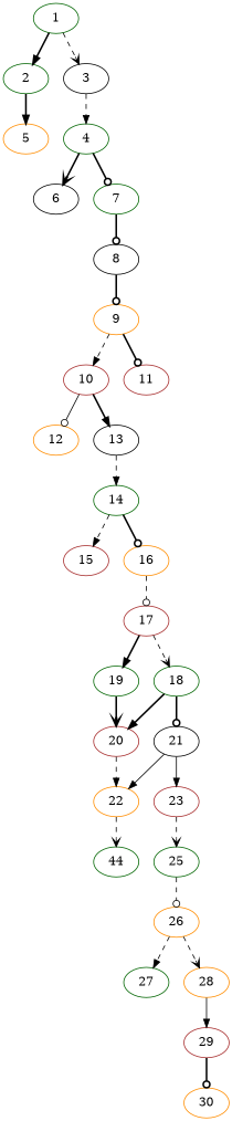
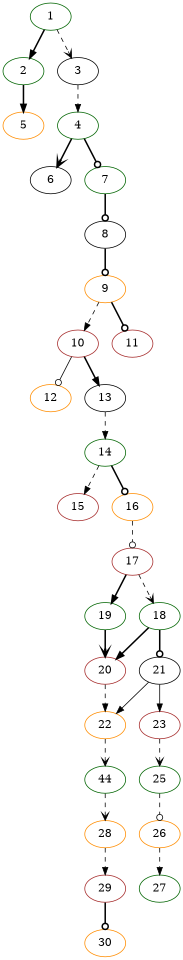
  digraph {
    node [alpha=0.13 color=darkgreen]
    edge [arrowhead=normal style=bold]
    1 [expect_size=16576512]
    2 [alpha=0.08 expect_size=23761920]
    3 [alpha=0.19 color=black expect_size=35952640]
    5 [alpha=0.05 color=darkorange expect_size=25100288]
    4 [expect_size=22711296]
    6 [alpha=0.14 color=black expect_size=10066944]
    7 [alpha=0.18 expect_size=46574592]
    8 [alpha=0.10 color=black expect_size=34311168]
    9 [alpha=0.00 color=darkorange expect_size=29459456]
    10 [alpha=0.09 color=brown expect_size=50739200]
    11 [alpha=0.17 color=brown expect_size=49880064]
    12 [alpha=0.19 color=darkorange expect_size=32819200]
    13 [alpha=0.02 color=black expect_size=50713600]
    14 [alpha=0.14 expect_size=49470464]
    15 [alpha=0.19 color=brown expect_size=31901696]
    16 [alpha=0.07 color=darkorange expect_size=43294720]
    17 [alpha=0.04 color=brown expect_size=29854720]
    18 [alpha=0.10 expect_size=24739840]
    19 [alpha=0.07 expect_size=47544320]
    20 [alpha=0.01 color=brown expect_size=48169984]
    21 [alpha=0.20 color=black expect_size=22765568]
    22 [alpha=0.06 color=darkorange expect_size=14880768]
    23 [alpha=0.06 color=brown expect_size=12289024]
    n24 [expect_size=16652288 label=44]
    25 [alpha=0.08 expect_size=49983488]
    26 [alpha=0.06 color=darkorange expect_size=47645696]
    27 [alpha=0.01 expect_size=16041984]
    28 [alpha=0.08 color=darkorange expect_size=26515456]
    29 [alpha=0.05 color=brown expect_size=49211392]
    30 [alpha=0.02 color=darkorange expect_size=18333696]
    1 -> 2
    1 -> 3 [arrowhead=vee style=dashed]
    2 -> 5
    3 -> 4 [style=dashed]
    4 -> 6 [arrowhead=vee]
    4 -> 7 [arrowhead=odot]
    7 -> 8 [arrowhead=odot]
    8 -> 9 [arrowhead=odot]
    9 -> 10 [style=dashed]
    9 -> 11 [arrowhead=odot]
    10 -> 12 [arrowhead=odot style=solid]
    10 -> 13
    13 -> 14 [style=dashed]
    14 -> 15 [style=dashed]
    14 -> 16 [arrowhead=odot]
    16 -> 17 [arrowhead=odot style=dashed]
    17 -> 18 [arrowhead=vee style=dashed]
    17 -> 19
    18 -> 20
    18 -> 21 [arrowhead=odot]
    19 -> 20 [arrowhead=vee]
    20 -> 22 [style=dashed]
    21 -> 22 [style=solid]
    21 -> 23 [style=solid]
    22 -> n24 [arrowhead=vee style=dashed]
    23 -> 25 [arrowhead=vee style=dashed]
    25 -> 26 [arrowhead=odot style=dashed]
    26 -> 27 [style=dashed]
-   26 -> 28 [arrowhead=vee style=dashed]
-   28 -> 29 [style=solid]
+   n24 -> 28 [arrowhead=vee style=dashed]
+   28 -> 29 [style=dashed]
    29 -> 30 [arrowhead=odot]
  }
